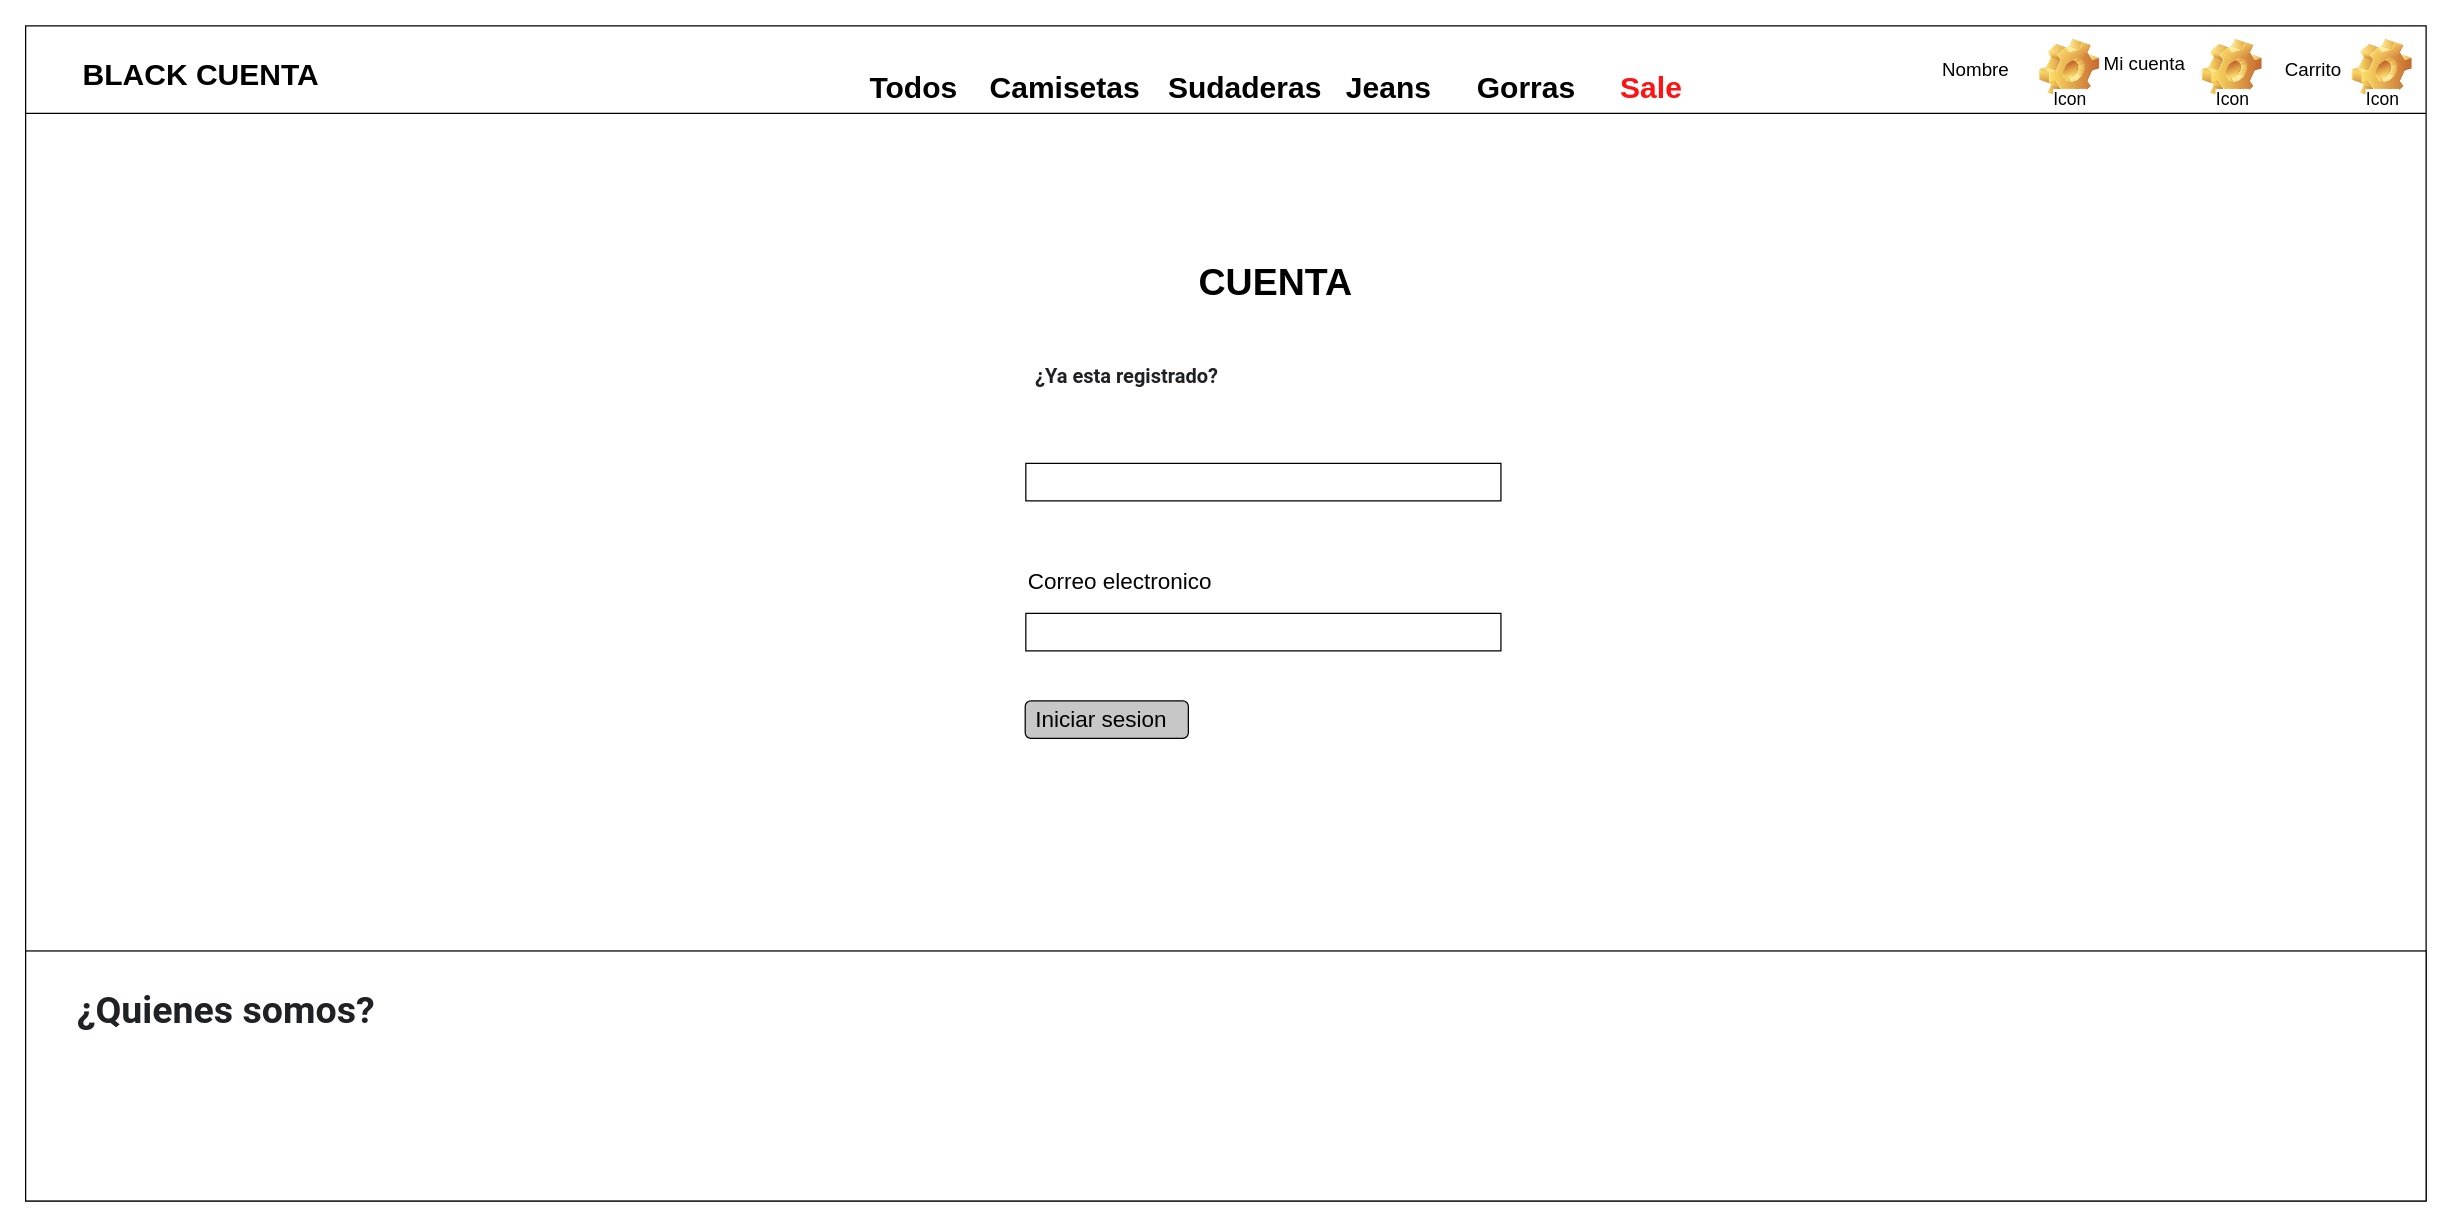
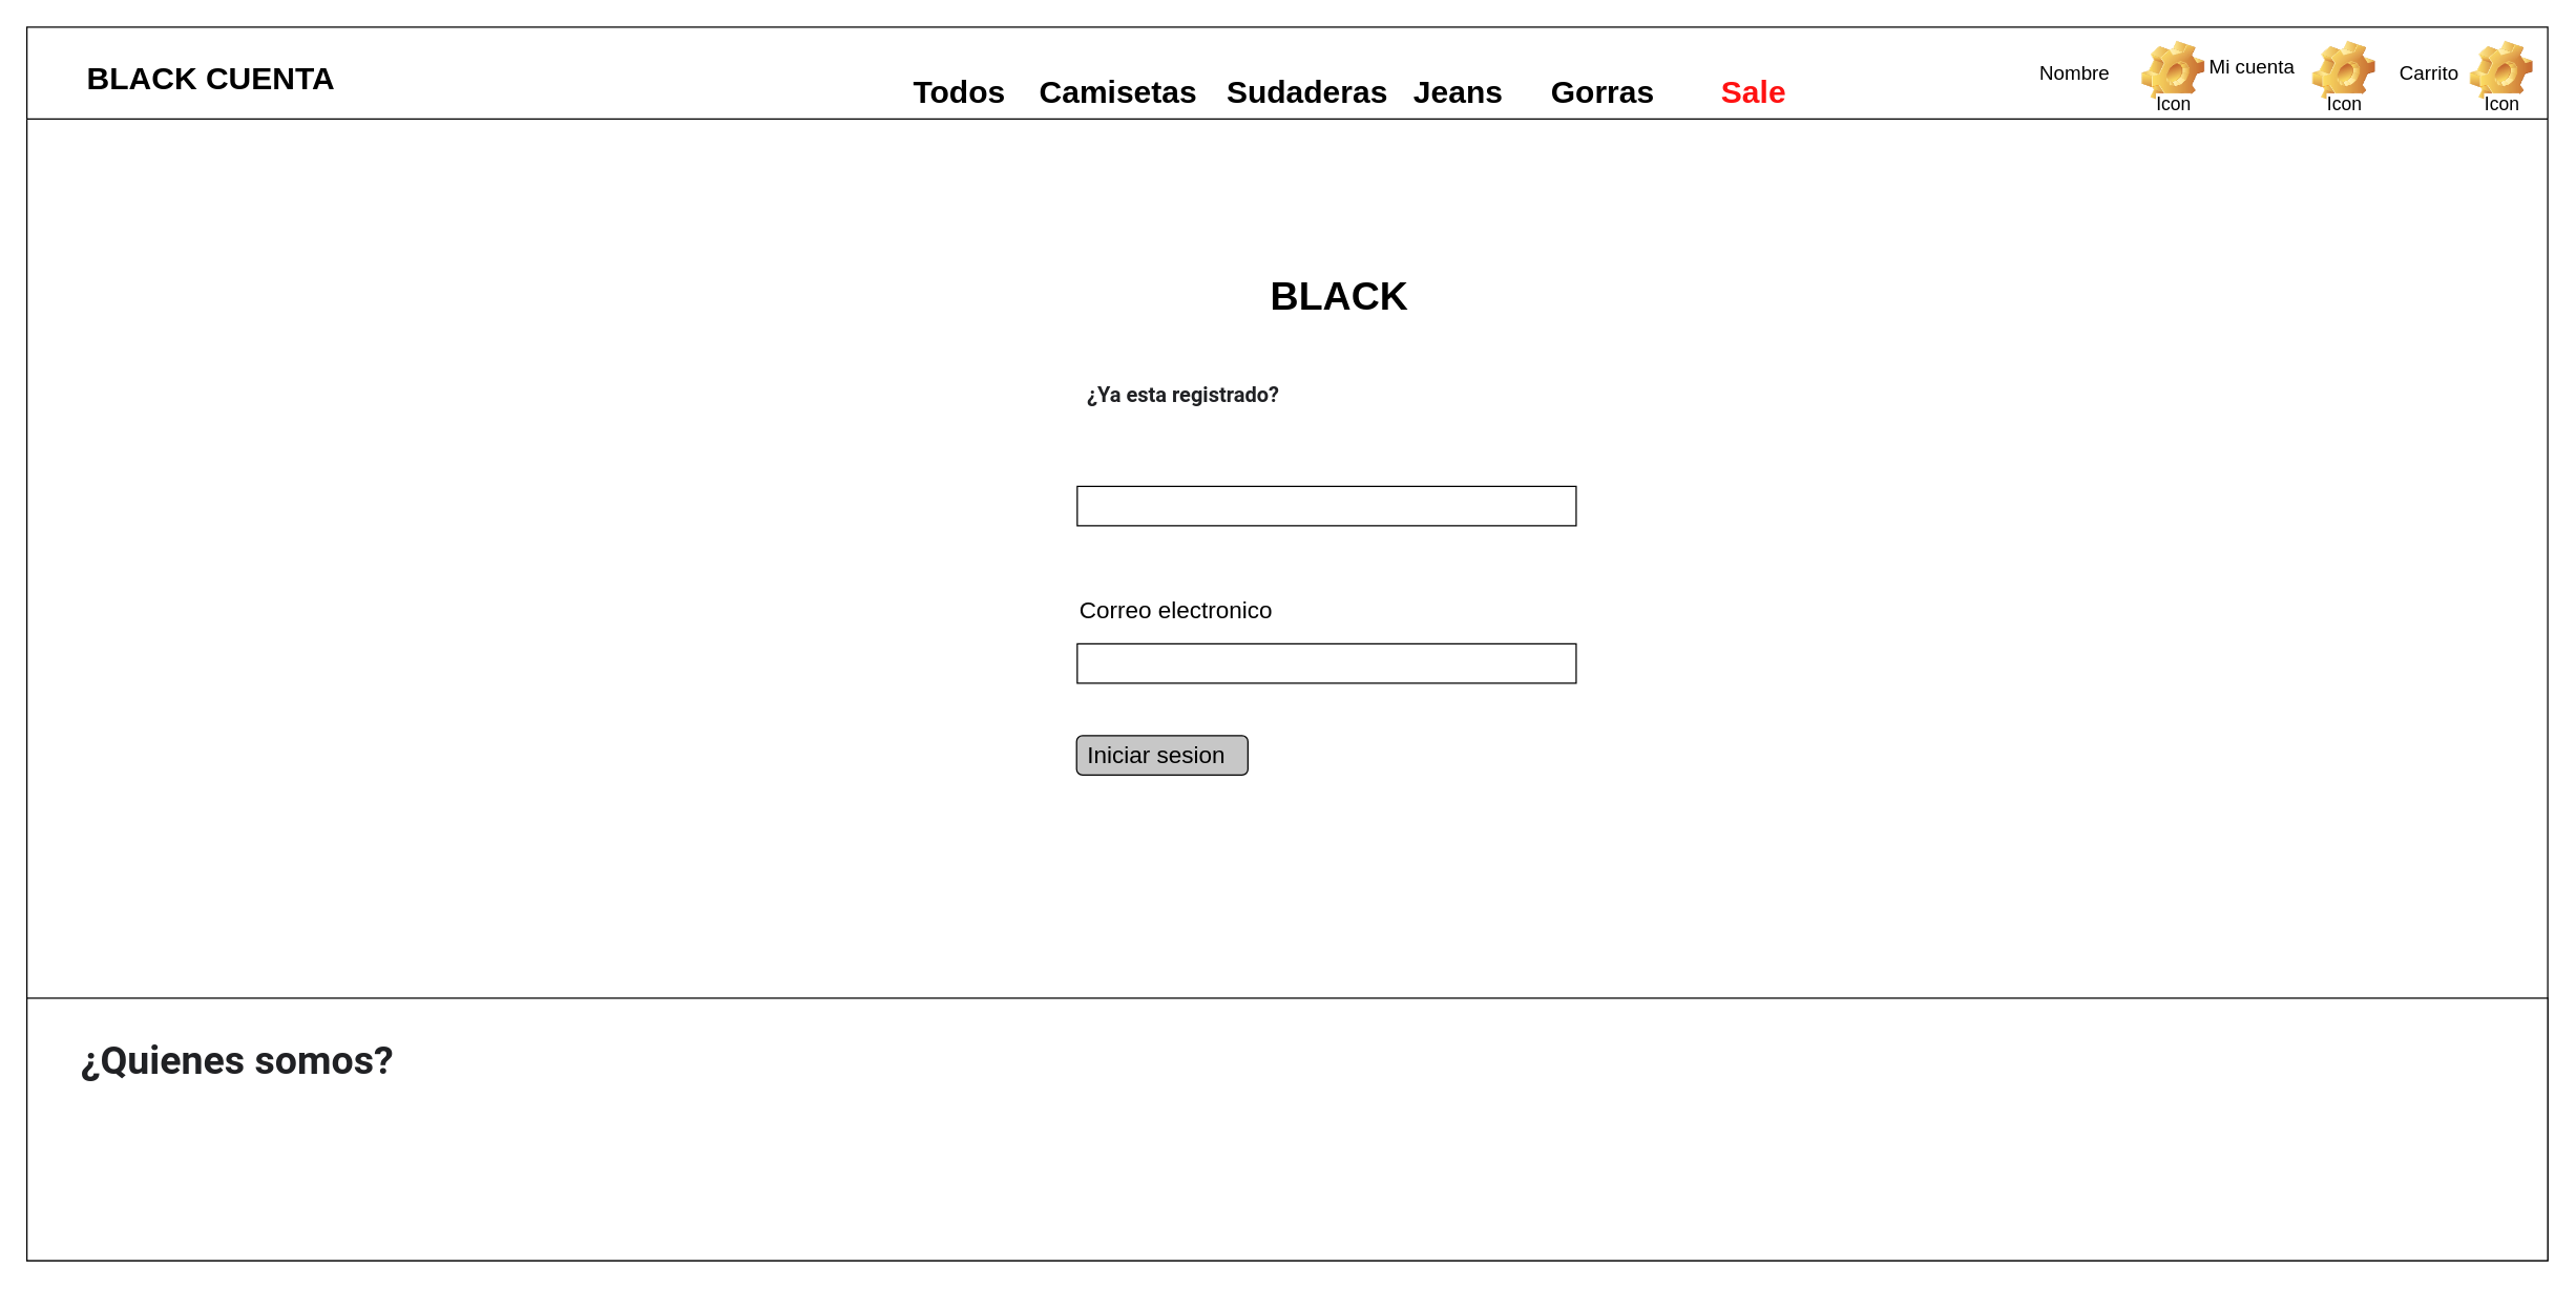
  <mxCell id="0" />
  <mxCell id="1" parent="0" />
  <mxCell id="2" value="" style="swimlane;startSize=70;fontSize=15;verticalAlign=bottom;" parent="1" vertex="1"><mxGeometry width="1920" height="940" as="geometry" x="20" y="20" /></mxCell>
  <mxCell id="3" value="" style="verticalLabelPosition=bottom;verticalAlign=top;html=1;shape=mxgraph.basic.rect;fillColor2=none;strokeWidth=1;size=20;indent=5;" parent="2" vertex="1"><mxGeometry x="800" y="350" width="380" height="30" as="geometry" /></mxCell>
  <mxCell id="4" value="" style="verticalLabelPosition=bottom;verticalAlign=top;html=1;shape=mxgraph.basic.rect;fillColor2=none;strokeWidth=1;size=20;indent=5;" parent="2" vertex="1"><mxGeometry x="800" y="470" width="380" height="30" as="geometry" /></mxCell>
- <mxCell id="5" value="&lt;font style=&quot;font-size: 30px;&quot;&gt;&lt;b&gt;CUENTA&lt;/b&gt;&lt;/font&gt;" style="text;html=1;strokeColor=none;fillColor=none;align=center;verticalAlign=middle;whiteSpace=wrap;rounded=0;" parent="2" vertex="1"><mxGeometry x="924.5" y="190" width="150" height="30" as="geometry" /></mxCell>
+ <mxCell id="5" value="&lt;font style=&quot;font-size: 30px;&quot;&gt;&lt;b&gt;BLACK&lt;/b&gt;&lt;/font&gt;" style="text;html=1;strokeColor=none;fillColor=none;align=center;verticalAlign=middle;whiteSpace=wrap;rounded=0;" parent="2" vertex="1"><mxGeometry x="924.5" y="190" width="150" height="30" as="geometry" /></mxCell>
  <mxCell id="6" value="&lt;span style=&quot;color: rgb(32, 33, 36); font-family: Roboto, arial, sans-serif; text-align: left; background-color: rgb(255, 255, 255);&quot;&gt;&lt;b style=&quot;&quot;&gt;&lt;font style=&quot;font-size: 16px;&quot;&gt;¿Ya esta registrado?&lt;/font&gt;&lt;/b&gt;&lt;/span&gt;" style="text;html=1;strokeColor=none;fillColor=none;align=center;verticalAlign=middle;whiteSpace=wrap;rounded=0;fontSize=19;" parent="2" vertex="1"><mxGeometry x="785.5" y="260" width="190" height="40" as="geometry" /></mxCell>
  <mxCell id="7" value="&lt;font style=&quot;&quot;&gt;&lt;font style=&quot;font-size: 18px;&quot;&gt;Correo electronico&lt;/font&gt;&lt;br&gt;&lt;/font&gt;" style="text;html=1;strokeColor=none;fillColor=none;align=center;verticalAlign=middle;whiteSpace=wrap;rounded=0;fontSize=19;" parent="2" vertex="1"><mxGeometry x="799.5" y="430" width="151" height="30" as="geometry" /></mxCell>
  <mxCell id="8" value="Icon" style="icon;html=1;image=img/clipart/Gear_128x128.png;fontSize=14;" parent="2" vertex="1"><mxGeometry x="1630" y="30" width="10" height="10" as="geometry" /></mxCell>
  <mxCell id="9" value="Icon" style="icon;html=1;image=img/clipart/Gear_128x128.png;fontSize=14;" parent="2" vertex="1"><mxGeometry x="1760" y="30" width="10" height="10" as="geometry" /></mxCell>
  <mxCell id="10" value="Icon" style="icon;html=1;image=img/clipart/Gear_128x128.png;fontSize=14;" parent="2" vertex="1"><mxGeometry x="1880" y="30" width="10" height="10" as="geometry" /></mxCell>
  <mxCell id="11" value="BLACK CUENTA" style="text;strokeColor=none;fillColor=none;html=1;fontSize=24;fontStyle=1;verticalAlign=middle;align=center;" parent="2" vertex="1"><mxGeometry x="90" y="20" width="100" height="40" as="geometry" /></mxCell>
  <mxCell id="12" value="Nombre" style="text;html=1;strokeColor=none;fillColor=none;align=center;verticalAlign=middle;whiteSpace=wrap;rounded=0;fontSize=15;" parent="2" vertex="1"><mxGeometry x="1530" y="20" width="60" height="30" as="geometry" /></mxCell>
  <mxCell id="13" value="Mi cuenta" style="text;html=1;strokeColor=none;fillColor=none;align=center;verticalAlign=middle;whiteSpace=wrap;rounded=0;fontSize=15;" parent="2" vertex="1"><mxGeometry x="1660" y="15" width="70" height="30" as="geometry" /></mxCell>
  <mxCell id="14" value="Carrito" style="text;html=1;strokeColor=none;fillColor=none;align=center;verticalAlign=middle;whiteSpace=wrap;rounded=0;fontSize=15;" parent="2" vertex="1"><mxGeometry x="1800" y="20" width="60" height="30" as="geometry" /></mxCell>
  <mxCell id="15" value="Todos" style="text;strokeColor=none;fillColor=none;html=1;fontSize=24;fontStyle=1;verticalAlign=middle;align=center;" parent="2" vertex="1"><mxGeometry x="660" y="30" width="100" height="40" as="geometry" /></mxCell>
  <mxCell id="16" value="Camisetas" style="text;strokeColor=none;fillColor=none;html=1;fontSize=24;fontStyle=1;verticalAlign=middle;align=center;" parent="2" vertex="1"><mxGeometry x="780.5" y="30" width="100" height="40" as="geometry" /></mxCell>
  <mxCell id="17" value="Sudaderas" style="text;strokeColor=none;fillColor=none;html=1;fontSize=24;fontStyle=1;verticalAlign=middle;align=center;" parent="2" vertex="1"><mxGeometry x="924.5" y="30" width="100" height="40" as="geometry" /></mxCell>
  <mxCell id="18" value="Jeans" style="text;strokeColor=none;fillColor=none;html=1;fontSize=24;fontStyle=1;verticalAlign=middle;align=center;" parent="2" vertex="1"><mxGeometry x="1040" y="30" width="100" height="40" as="geometry" /></mxCell>
  <mxCell id="19" value="Gorras" style="text;strokeColor=none;fillColor=none;html=1;fontSize=24;fontStyle=1;verticalAlign=middle;align=center;" parent="2" vertex="1"><mxGeometry x="1150" y="30" width="100" height="40" as="geometry" /></mxCell>
- <mxCell id="20" value="&lt;font color=&quot;#ff1212&quot;&gt;Sale&lt;/font&gt;" style="text;strokeColor=none;fillColor=none;html=1;fontSize=24;fontStyle=1;verticalAlign=middle;align=center;" parent="2" vertex="1"><mxGeometry x="1250" y="30" width="100" height="40" as="geometry" /></mxCell>
+ <mxCell id="20" value="&lt;font color=&quot;#ff1212&quot;&gt;Sale&lt;/font&gt;" style="text;strokeColor=none;fillColor=none;html=1;fontSize=24;fontStyle=1;verticalAlign=middle;align=center;" parent="2" vertex="1"><mxGeometry x="1265" y="30" width="100" height="40" as="geometry" /></mxCell>
  <mxCell id="21" value="" style="rounded=1;whiteSpace=wrap;html=1;fontSize=18;fontColor=#000000;fillColor=#C7C7C7;strokeColor=#000000;" parent="2" vertex="1"><mxGeometry x="799.5" y="540" width="130.5" height="30" as="geometry" /></mxCell>
  <mxCell id="22" value="Iniciar sesion" style="text;html=1;strokeColor=none;fillColor=none;align=center;verticalAlign=middle;whiteSpace=wrap;rounded=0;fontSize=18;fontColor=#000000;" parent="2" vertex="1"><mxGeometry x="799.5" y="540" width="120.5" height="30" as="geometry" /></mxCell>
  <mxCell id="23" value="" style="rounded=0;html=1;fontSize=18;fontColor=#FF1212;verticalAlign=top;labelPosition=center;verticalLabelPosition=bottom;align=center;horizontal=1;whiteSpace=wrap;" parent="2" vertex="1"><mxGeometry y="740" width="1920" height="200" as="geometry" /></mxCell>
  <mxCell id="24" value="&lt;span style=&quot;color: rgb(32, 33, 36); font-family: Roboto, arial, sans-serif; text-align: left; background-color: rgb(255, 255, 255);&quot;&gt;&lt;font style=&quot;font-size: 30px;&quot;&gt;¿Quienes somos?&lt;/font&gt;&lt;/span&gt;" style="text;strokeColor=none;fillColor=none;html=1;fontSize=24;fontStyle=1;verticalAlign=middle;align=center;fontColor=#000000;" parent="1" vertex="1"><mxGeometry x="70" y="767" width="220" height="80" as="geometry" /></mxCell>
